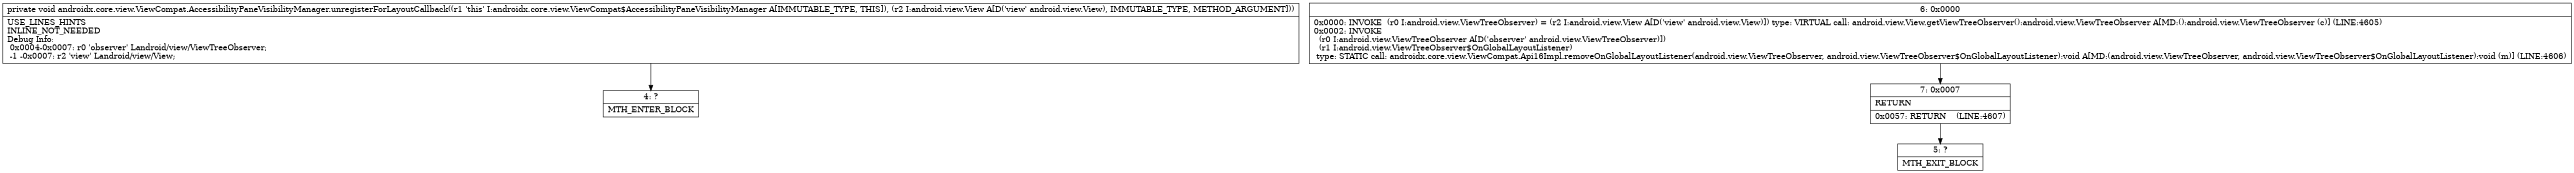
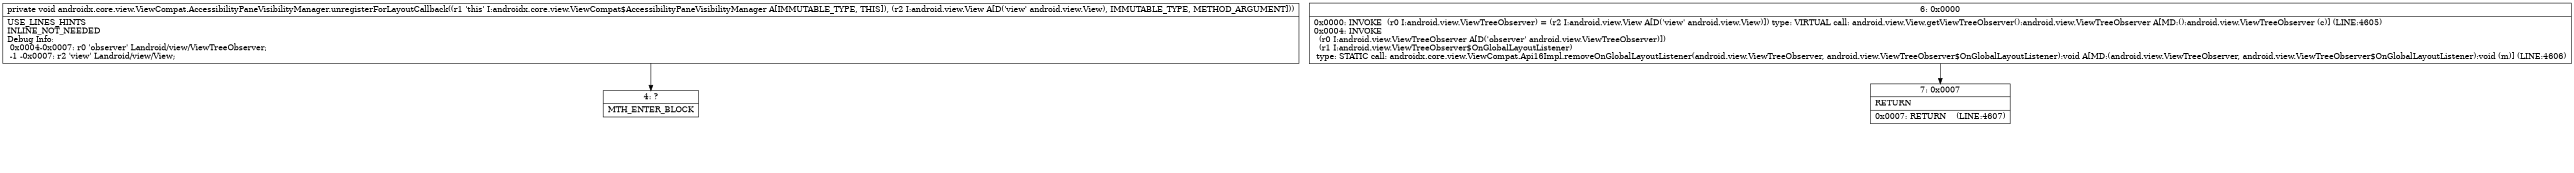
  digraph {
    node [shape=record]
    n1 [label="{4\:\ ?|MTH_ENTER_BLOCK\l}"]
-   n2 [label="{6\:\ 0x0000|0x0000: INVOKE  (r0 I:android.view.ViewTreeObserver) = (r2 I:android.view.View A[D('view' android.view.View)]) type: VIRTUAL call: android.view.View.getViewTreeObserver():android.view.ViewTreeObserver A[MD:():android.view.ViewTreeObserver (c)] (LINE:4605)\l0x0002: INVOKE  \l  (r0 I:android.view.ViewTreeObserver A[D('observer' android.view.ViewTreeObserver)])\l  (r1 I:android.view.ViewTreeObserver$OnGlobalLayoutListener)\l type: STATIC call: androidx.core.view.ViewCompat.Api16Impl.removeOnGlobalLayoutListener(android.view.ViewTreeObserver, android.view.ViewTreeObserver$OnGlobalLayoutListener):void A[MD:(android.view.ViewTreeObserver, android.view.ViewTreeObserver$OnGlobalLayoutListener):void (m)] (LINE:4606)\l}"]
-   n3 [label="{7\:\ 0x0007|RETURN\l|0x0057: RETURN    (LINE:4607)\l}"]
-   n4 [label="{5\:\ ?|MTH_EXIT_BLOCK\l}"]
+   n2 [label="{6\:\ 0x0000|0x0000: INVOKE  (r0 I:android.view.ViewTreeObserver) = (r2 I:android.view.View A[D('view' android.view.View)]) type: VIRTUAL call: android.view.View.getViewTreeObserver():android.view.ViewTreeObserver A[MD:():android.view.ViewTreeObserver (c)] (LINE:4605)\l0x0004: INVOKE  \l  (r0 I:android.view.ViewTreeObserver A[D('observer' android.view.ViewTreeObserver)])\l  (r1 I:android.view.ViewTreeObserver$OnGlobalLayoutListener)\l type: STATIC call: androidx.core.view.ViewCompat.Api16Impl.removeOnGlobalLayoutListener(android.view.ViewTreeObserver, android.view.ViewTreeObserver$OnGlobalLayoutListener):void A[MD:(android.view.ViewTreeObserver, android.view.ViewTreeObserver$OnGlobalLayoutListener):void (m)] (LINE:4606)\l}"]
+   n3 [label="{7\:\ 0x0007|RETURN\l|0x0007: RETURN    (LINE:4607)\l}"]
    n5 [label="{private void androidx.core.view.ViewCompat.AccessibilityPaneVisibilityManager.unregisterForLayoutCallback((r1 'this' I:androidx.core.view.ViewCompat$AccessibilityPaneVisibilityManager A[IMMUTABLE_TYPE, THIS]), (r2 I:android.view.View A[D('view' android.view.View), IMMUTABLE_TYPE, METHOD_ARGUMENT]))  | USE_LINES_HINTS\lINLINE_NOT_NEEDED\lDebug Info:\l  0x0004\-0x0007: r0 'observer' Landroid\/view\/ViewTreeObserver;\l  \-1 \-0x0007: r2 'view' Landroid\/view\/View;\l}"]
    n2 -> n3
-   n3 -> n4
    n5 -> n1
  }
